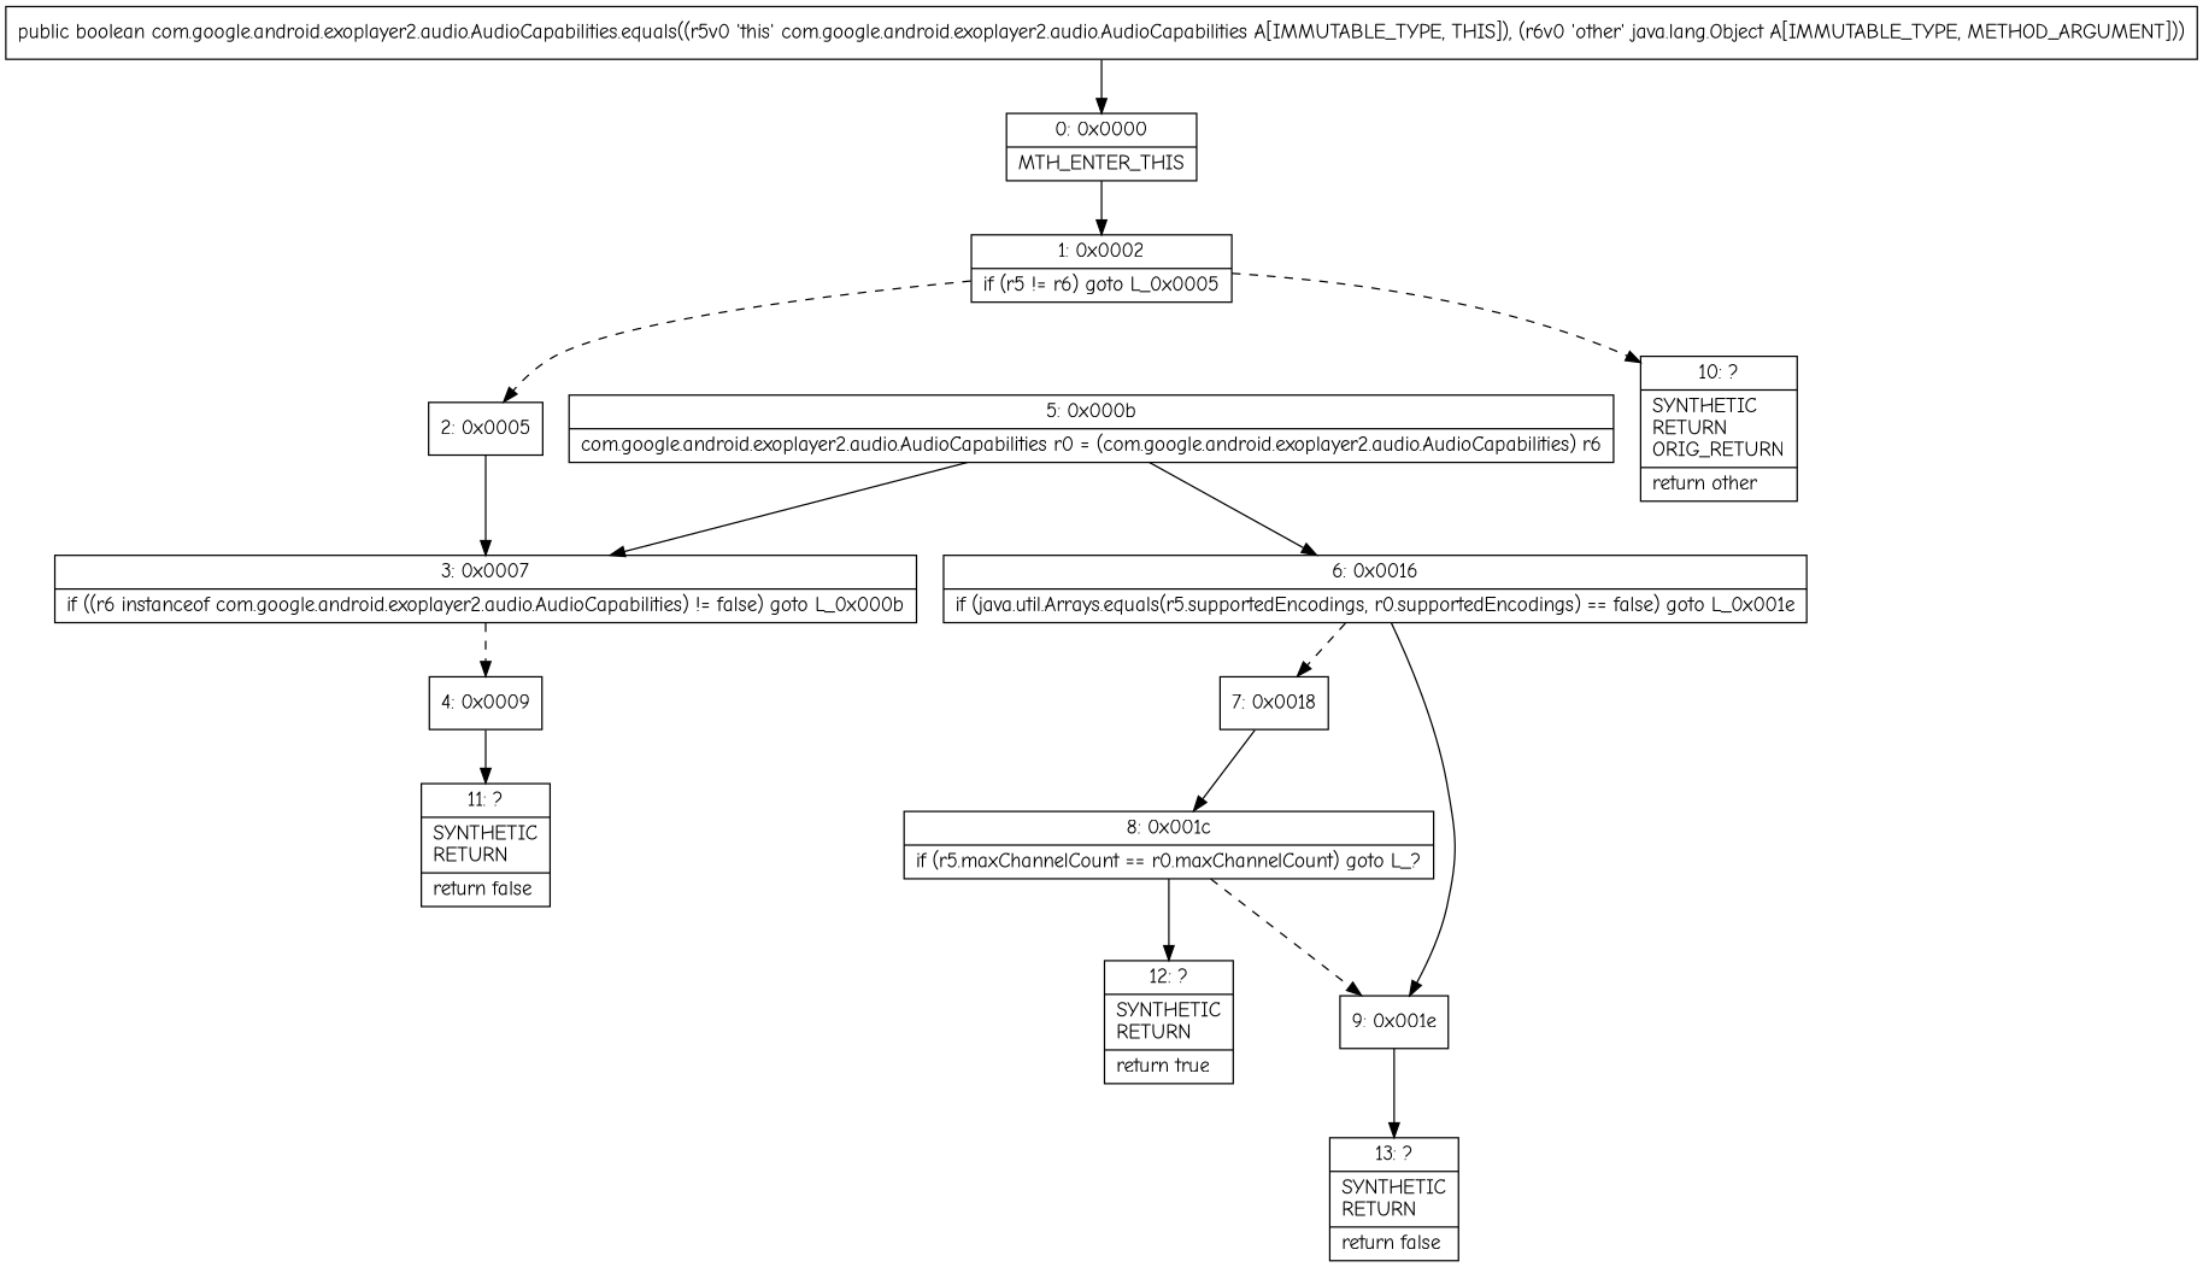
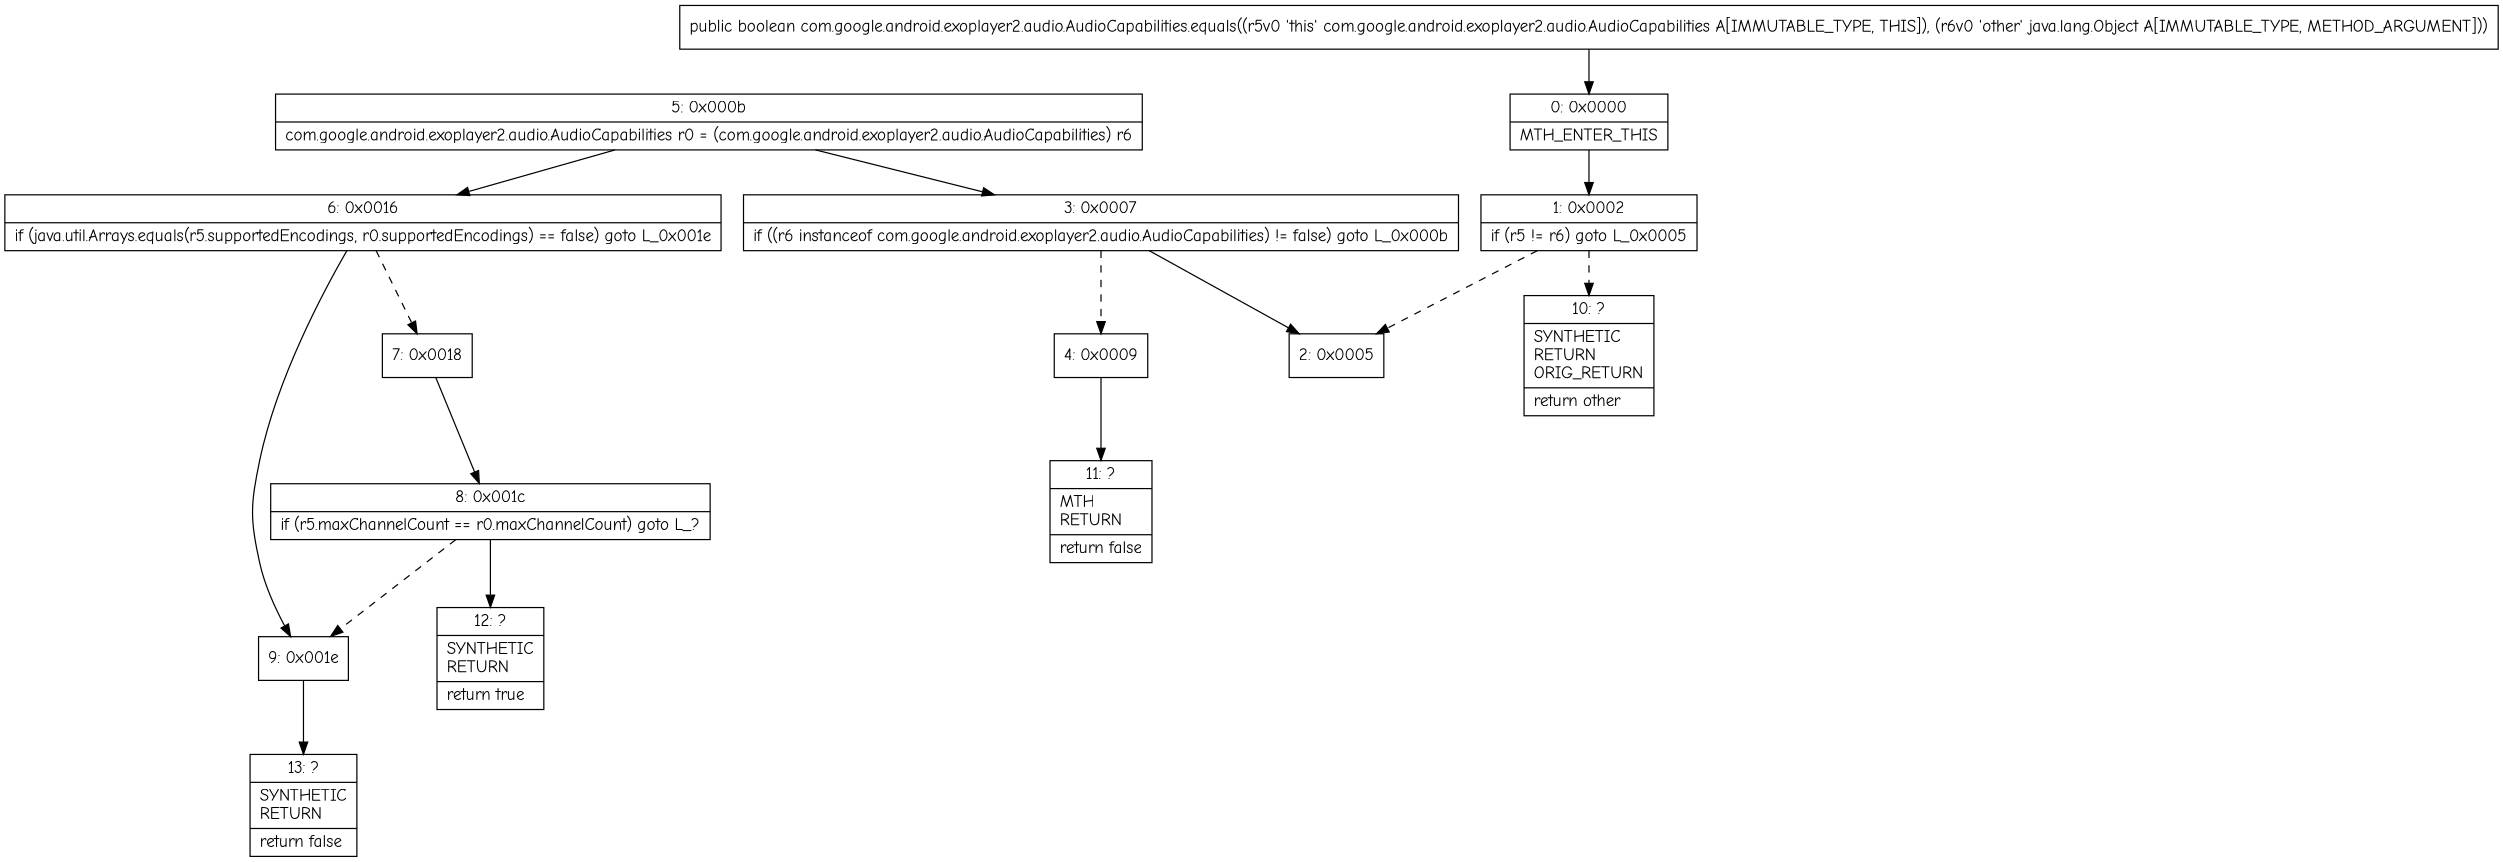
  digraph {
    fontname="Comic Neue"
    node [fontname="Comic Neue" shape=record]
    edge [fontname="Comic Neue"]
    n1 [label="{0\:\ 0x0000|MTH_ENTER_THIS\l}"]
    n2 [label="{1\:\ 0x0002|if (r5 != r6) goto L_0x0005\l}"]
    n3 [label="{2\:\ 0x0005}"]
    n4 [label="{10\:\ ?|SYNTHETIC\lRETURN\lORIG_RETURN\l|return other\l}"]
    n5 [label="{3\:\ 0x0007|if ((r6 instanceof com.google.android.exoplayer2.audio.AudioCapabilities) != false) goto L_0x000b\l}"]
    n6 [label="{4\:\ 0x0009}"]
-   n7 [label="{11\:\ ?|SYNTHETIC\lRETURN\l|return false\l}"]
+   n7 [label="{11\:\ ?|MTH\lRETURN\l|return false\l}"]
    n8 [label="{5\:\ 0x000b|com.google.android.exoplayer2.audio.AudioCapabilities r0 = (com.google.android.exoplayer2.audio.AudioCapabilities) r6\l}"]
    n9 [label="{6\:\ 0x0016|if (java.util.Arrays.equals(r5.supportedEncodings, r0.supportedEncodings) == false) goto L_0x001e\l}"]
    n10 [label="{7\:\ 0x0018}"]
    n11 [label="{9\:\ 0x001e}"]
    n12 [label="{8\:\ 0x001c|if (r5.maxChannelCount == r0.maxChannelCount) goto L_?\l}"]
    n13 [label="{13\:\ ?|SYNTHETIC\lRETURN\l|return false\l}"]
    n14 [label="{12\:\ ?|SYNTHETIC\lRETURN\l|return true\l}"]
    n15 [label="{public boolean com.google.android.exoplayer2.audio.AudioCapabilities.equals((r5v0 'this' com.google.android.exoplayer2.audio.AudioCapabilities A[IMMUTABLE_TYPE, THIS]), (r6v0 'other' java.lang.Object A[IMMUTABLE_TYPE, METHOD_ARGUMENT])) }"]
    n1 -> n2
    n2 -> n3 [style=dashed]
    n2 -> n4 [style=dashed]
-   n3 -> n5
+   n5 -> n3
    n5 -> n6 [style=dashed]
    n6 -> n7
    n8 -> n5
    n8 -> n9
    n9 -> n10 [style=dashed]
    n9 -> n11
    n10 -> n12
    n11 -> n13
    n12 -> n11 [style=dashed]
    n12 -> n14
    n15 -> n1
  }
